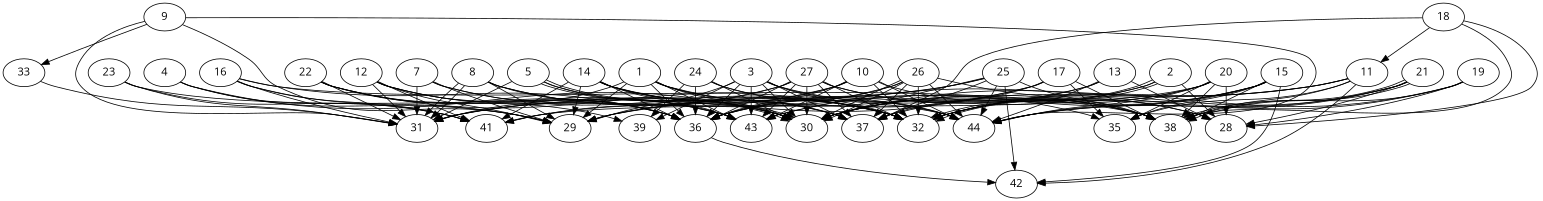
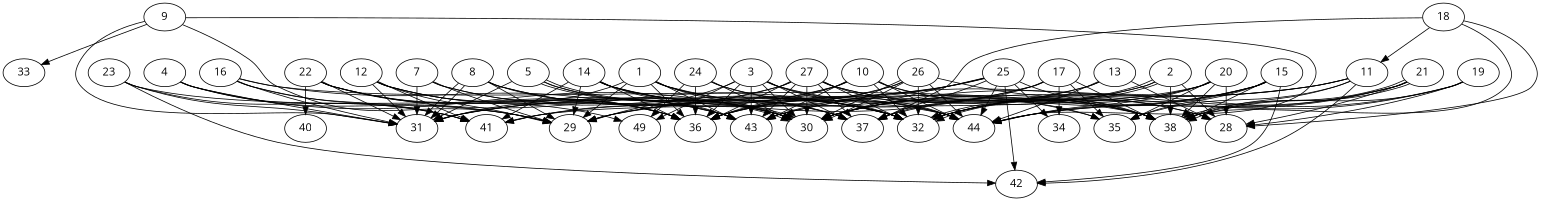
  digraph {
    fontname="Open Sans"
    node [alpha=0.04 fontname="Open Sans"]
    edge [fontname="Open Sans"]
    1 [alpha=0.10 expect_size=803378399954404900864]
    29 [alpha=0.20 expect_size=1276275219519862784]
    30 [alpha=0.16 expect_size=19985689294801993728]
    31 [alpha=0.09 expect_size=1630422663562633472]
    32 [alpha=0.06 expect_size=974764575315916160]
    36 [alpha=0.02 expect_size=56725983516674096]
    37 [alpha=0.17 expect_size=1556971522369335296]
    38 [alpha=0.02 expect_size=1514985754201917]
    43 [expect_size=4129631683831922688]
    2 [alpha=0.14 expect_size=314529615055664]
    28 [expect_size=2842089608554996]
    3 [alpha=0.17 expect_size=909739866526712856576]
-   39 [alpha=0.11 expect_size=1288944880646590720]
+   39 [alpha=0.11 expect_size=1288944880646590720 label=49]
    44 [alpha=0.12 expect_size=2554969812322711552]
    4 [alpha=0.17 expect_size=216584251184699670528]
    41 [alpha=0.00 expect_size=495476855616212416]
    5 [alpha=0.15 expect_size=866490709551611904]
    7 [alpha=0.11 expect_size=15772307484235324]
    8 [alpha=0.15 expect_size=39407982686742504]
    9 [alpha=0.11 expect_size=830903720677674496]
    33 [alpha=0.07 expect_size=176136982617680510976]
    10 [alpha=0.07 expect_size=648513016823808000000]
    35 [alpha=0.03 expect_size=23206381163776044]
    11 [alpha=0.01 expect_size=27184853523053688]
    42 [alpha=0.09 expect_size=14742747569355062]
    12 [alpha=0.10 expect_size=314244517999935488000]
    13 [alpha=0.03 expect_size=151074226077459021824]
    14 [alpha=0.07 expect_size=571597489858846976]
    15 [expect_size=83583690204774720]
    16 [alpha=0.03 expect_size=1232956953289051904]
    17 [alpha=0.06 expect_size=11160291448426922]
+   34 [alpha=0.10 expect_size=161926555267190656]
    18 [alpha=0.07 expect_size=35791229562462612]
    19 [alpha=0.06 expect_size=43582002273887336]
    20 [alpha=0.17 expect_size=317070441057353728000]
    21 [alpha=0.08 expect_size=1380484630183936000]
    22 [alpha=0.03 expect_size=23771318411549292]
+   40 [alpha=0.07 expect_size=2137753735135232000000]
    23 [expect_size=917440542471101440]
    24 [alpha=0.05 expect_size=436057348480112704]
    25 [expect_size=367861738334272356352]
    26 [alpha=0.16 expect_size=2092755525056084312064]
    27 [alpha=0.10 expect_size=580171209994509]
    1 -> 29
    1 -> 30
    1 -> 31
    1 -> 32
    1 -> 36
    1 -> 37
    1 -> 38
    1 -> 43
    2 -> 30
    2 -> 32
    2 -> 32
    2 -> 36
+   2 -> 38
    2 -> 28
    3 -> 29
    3 -> 30
    3 -> 32
    3 -> 36
    3 -> 37
    3 -> 38
    3 -> 43
    3 -> 39
    3 -> 44
    4 -> 29
    4 -> 30
-   33 -> 31
+   4 -> 31
    4 -> 41
    5 -> 30
    5 -> 30
    5 -> 31
    5 -> 37
    5 -> 43
    7 -> 29
    7 -> 30
    7 -> 31
    7 -> 32
    8 -> 29
    8 -> 31
    8 -> 31
    8 -> 32
    8 -> 36
    8 -> 44
    9 -> 29
    9 -> 31
    9 -> 44
    9 -> 33
    10 -> 29
    10 -> 31
    10 -> 32
    10 -> 36
    10 -> 43
    10 -> 28
    10 -> 44
+   10 -> 35
    11 -> 30
    11 -> 32
    11 -> 38
    11 -> 43
    11 -> 35
    11 -> 42
    12 -> 29
    12 -> 30
    12 -> 31
    12 -> 36
    12 -> 43
    12 -> 41
    13 -> 30
    13 -> 36
    13 -> 28
    13 -> 44
    14 -> 29
    14 -> 30
    14 -> 32
    14 -> 36
    14 -> 37
    14 -> 43
    14 -> 41
    14 -> 35
    15 -> 30
    15 -> 32
    15 -> 38
    15 -> 43
    15 -> 44
    15 -> 35
    15 -> 42
    16 -> 29
    16 -> 31
    16 -> 36
    16 -> 38
    16 -> 41
    17 -> 29
    17 -> 31
    17 -> 37
    17 -> 38
    17 -> 35
+   17 -> 34
    18 -> 37
    18 -> 38
    18 -> 28
    18 -> 11
    19 -> 32
    19 -> 38
    19 -> 28
    19 -> 44
    20 -> 30
    20 -> 32
    20 -> 38
    20 -> 28
    20 -> 44
    20 -> 41
    20 -> 35
    21 -> 32
    21 -> 37
    21 -> 38
    21 -> 38
    21 -> 28
    21 -> 44
    22 -> 31
    22 -> 32
    22 -> 36
    22 -> 43
    22 -> 39
+   22 -> 40
    23 -> 31
    23 -> 44
    23 -> 41
-   36 -> 42
+   23 -> 42
    24 -> 30
    24 -> 32
    24 -> 36
    24 -> 39
    24 -> 44
    25 -> 29
    25 -> 30
    25 -> 36
    25 -> 37
    25 -> 38
+   25 -> 43
    25 -> 44
    25 -> 42
+   25 -> 34
    26 -> 30
    26 -> 30
    26 -> 32
    26 -> 36
-   26 -> 37
    26 -> 38
    26 -> 44
    26 -> 41
    27 -> 30
    27 -> 31
    27 -> 32
    27 -> 36
    27 -> 37
    27 -> 38
    27 -> 43
    27 -> 28
+   27 -> 44
    27 -> 41
  }
